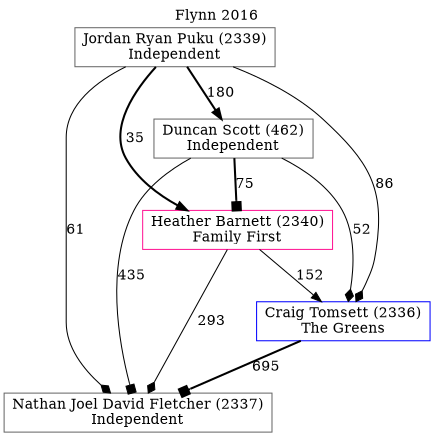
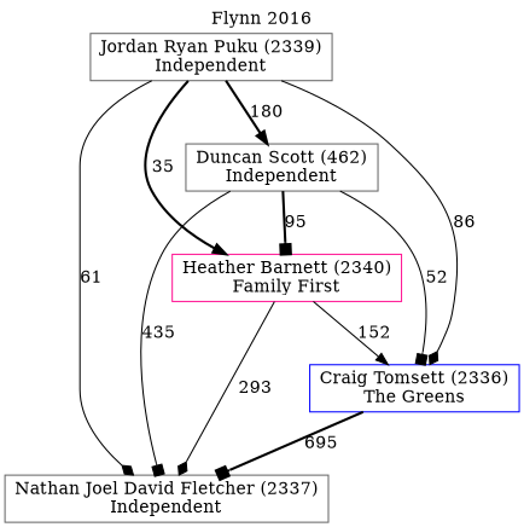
  digraph {
    label="Flynn 2016"
    labelloc=t
    mclimit=10
    node [color=gray40 shape=box]
    edge [arrowhead=box style=solid]
    n1 [label="Jordan Ryan Puku (2339)\nIndependent"]
    n2 [label="Nathan Joel David Fletcher (2337)\nIndependent"]
    n3 [color=deeppink label="Heather Barnett (2340)\nFamily First"]
    n4 [label="Duncan Scott (462)\nIndependent"]
    n5 [color=blue label="Craig Tomsett (2336)\nThe Greens"]
    n1 -> n2 [arrowhead=diamond label=61]
    n1 -> n3 [arrowhead=normal label=35 style=bold]
    n1 -> n4 [arrowhead=normal label=180 style=bold]
    n1 -> n5 [arrowhead=diamond label=86]
    n3 -> n2 [arrowhead=diamond label=293]
    n3 -> n5 [arrowhead=normal label=152]
    n4 -> n2 [label=435]
-   n4 -> n3 [label=75 style=bold]
-   n4 -> n5 [arrowhead=diamond label=52]
+   n4 -> n3 [label=95 style=bold]
+   n4 -> n5 [label=52]
    n5 -> n2 [label=695 style=bold]
  }
